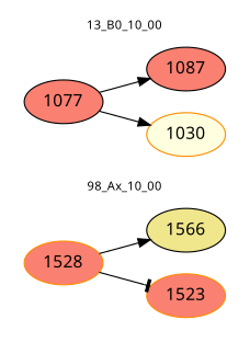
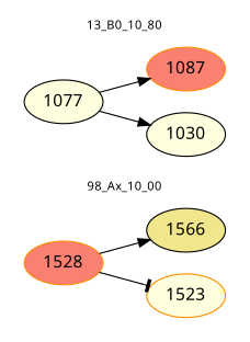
  digraph {
    fontname="Noto Sans"
    rankdir=LR
    node [color=darkorange fillcolor=lightyellow fontname="Noto Sans" style=filled]
    edge [arrowhead=normal color=black fontname="Noto Sans"]
    n1 [fillcolor=salmon label=1528]
-   n2 [fillcolor=salmon label=1523]
+   n2 [label=1523]
    n3 [color=black fillcolor=khaki label=1566]
-   n4 [color=black fillcolor=salmon label=1077]
-   n5 [label=1030]
-   n6 [color=black fillcolor=salmon label=1087]
+   n4 [color=black label=1077]
+   n5 [color=black label=1030]
+   n6 [fillcolor=salmon label=1087]
    subgraph cluster_1 {
      color=white
      fontsize=10
      label="98_Ax_10_00"
      n1
      n2
      n3
    }
    subgraph cluster_2 {
      color=white
      fontsize=10
-     label="13_B0_10_00"
+     label="13_B0_10_80"
      n4
      n5
      n6
    }
    n1 -> n2 [arrowhead=tee]
    n1 -> n3
    n4 -> n5
    n4 -> n6
  }
